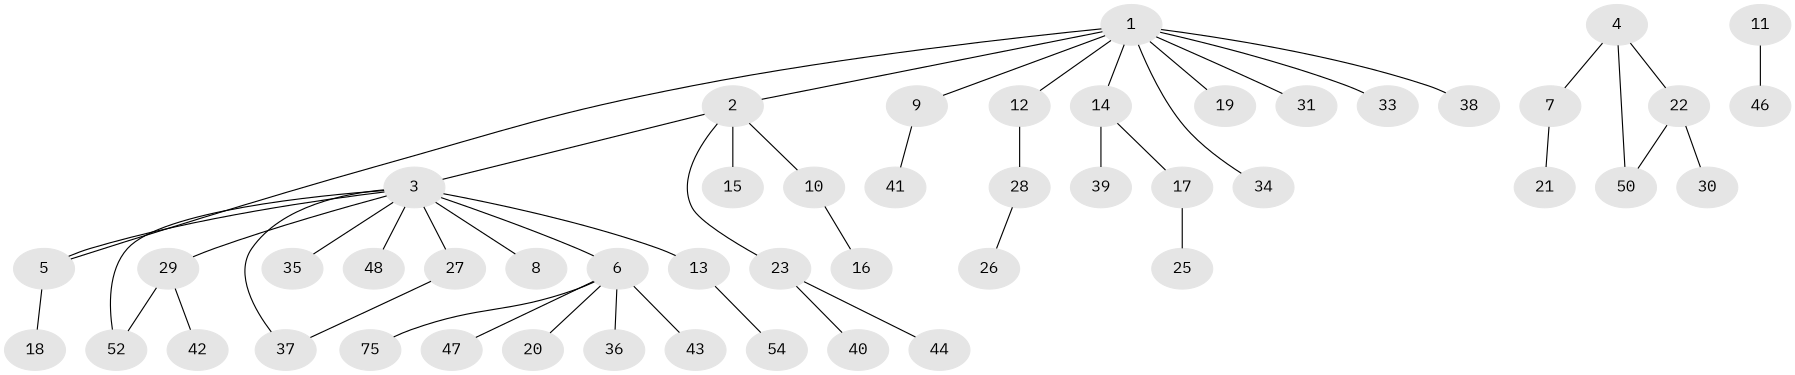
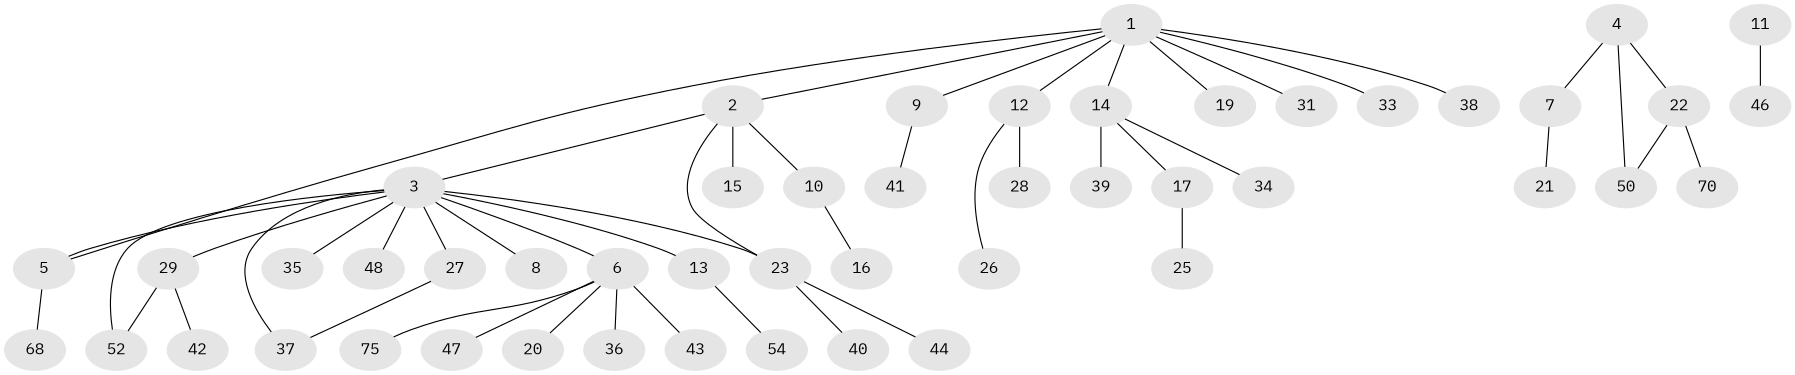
  graph {
    fontname="IBM Plex Mono"
    node [color=gray90 fontname="IBM Plex Mono" style=filled]
    edge [fontname="IBM Plex Mono"]
    1
    2
    5
    9
    12
    14
    19
    31
    33
    38
    3
    10
    15
    23
-   18
+   18 [label=68]
    41
    26
    28
    17
    34
    39
    6
    8
    13
    27
    29
    n27 [label=52]
    35
    37
    48
    4
    7
    22
    50
    16
    40
    44
    20
    36
    43
    n41 [label=75]
    47
    n43 [label=54]
    42
    21
-   30
+   30 [label=70]
    11
    46
    25
    1 -- 2
    1 -- 5
    1 -- 9
    1 -- 12
    1 -- 14
    1 -- 19
    1 -- 31
    1 -- 33
    1 -- 38
    2 -- 3
    2 -- 10
    2 -- 15
    2 -- 23
    5 -- 18
    9 -- 41
-   28 -- 26
+   12 -- 26
    12 -- 28
    14 -- 17
-   1 -- 34
+   14 -- 34
    14 -- 39
    3 -- 5
+   3 -- 23
    3 -- 6
    3 -- 8
    3 -- 13
    3 -- 27
    3 -- 29
    3 -- n27
    3 -- 35
    3 -- 37
    3 -- 48
    10 -- 16
    23 -- 40
    23 -- 44
    17 -- 25
    6 -- 20
    6 -- 36
    6 -- 43
    6 -- n41
    6 -- 47
    13 -- n43
    27 -- 37
    29 -- n27
    29 -- 42
    4 -- 7
    4 -- 22
    4 -- 50
    7 -- 21
    22 -- 50
    22 -- 30
    11 -- 46
  }
